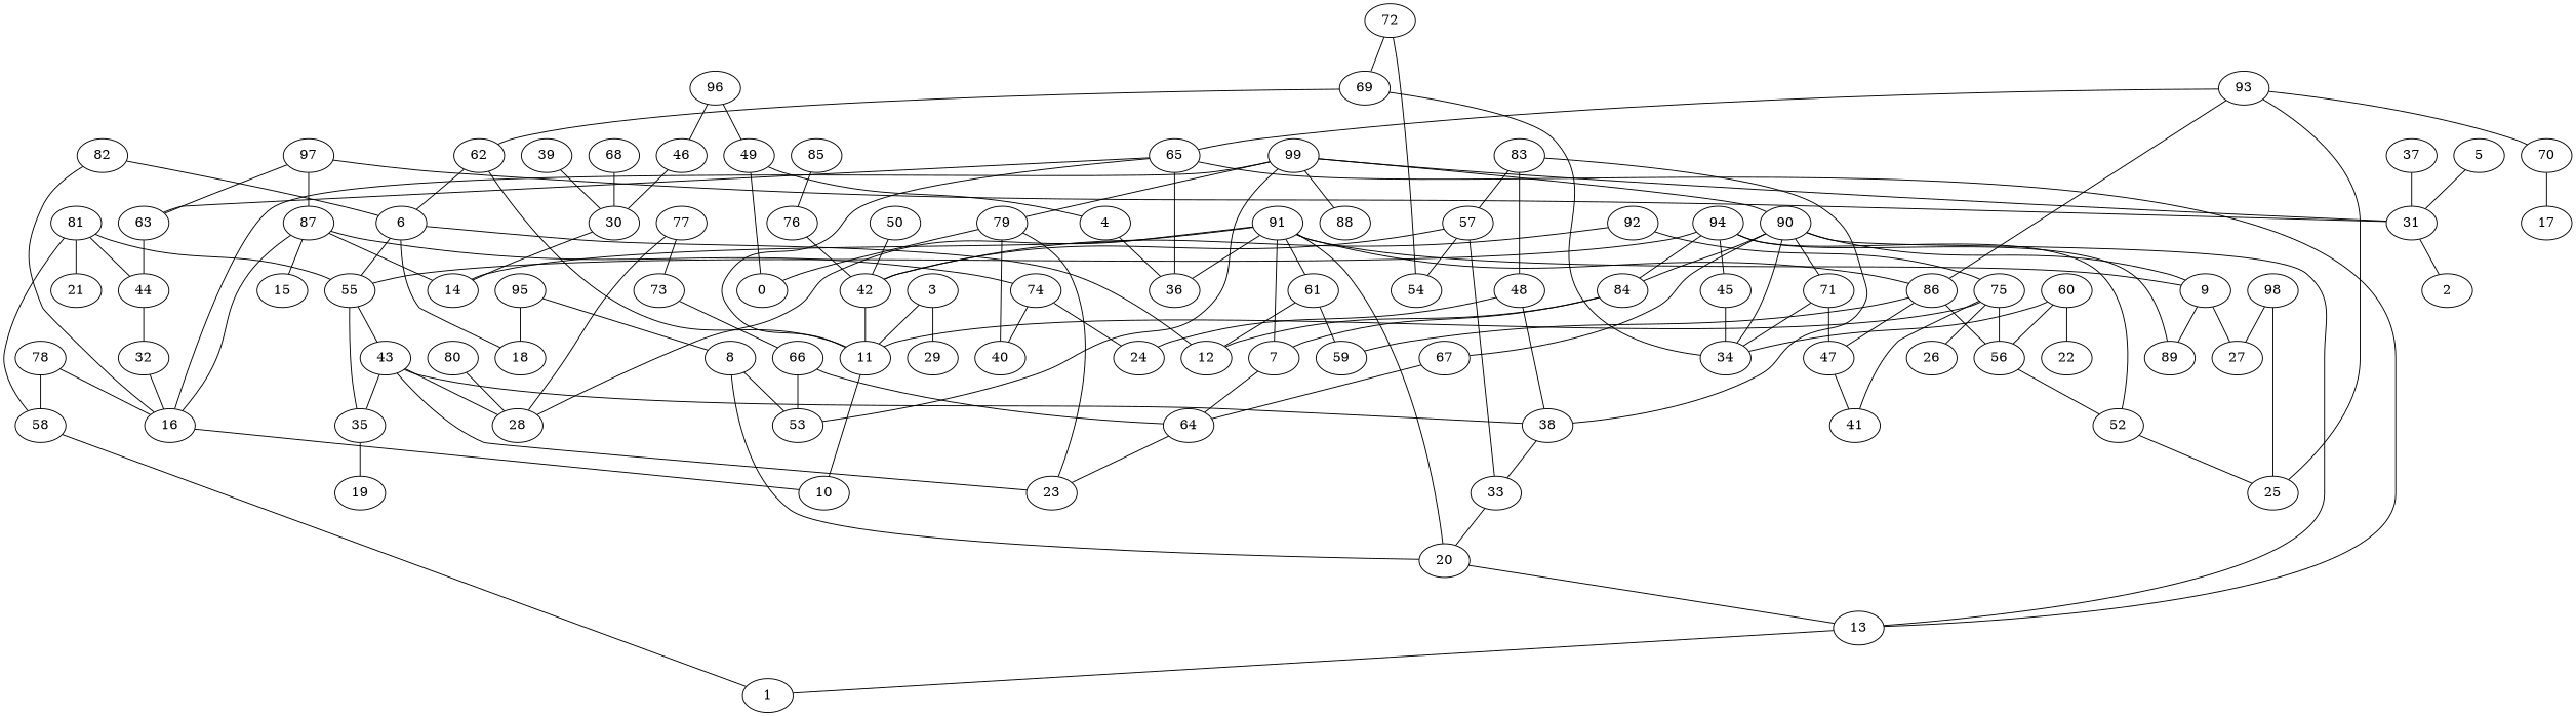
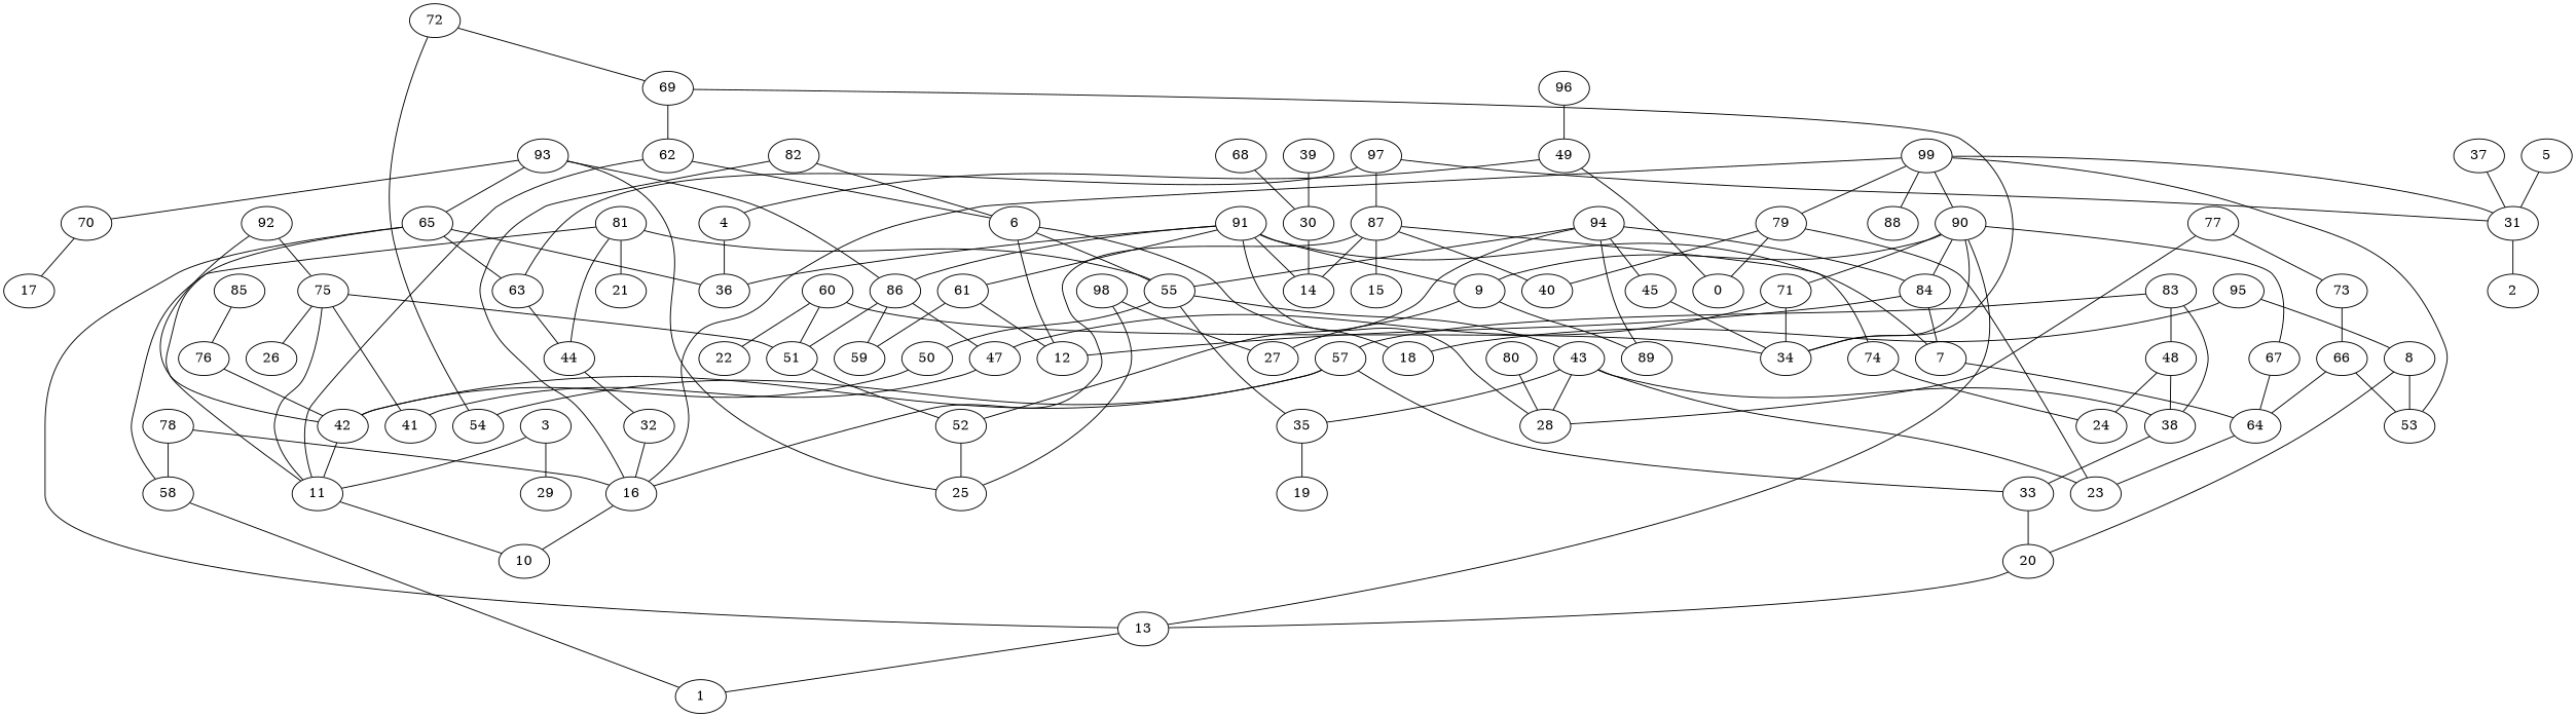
  digraph {
    edge [color=black dir=none]
    94
    45
    52
    55
    84
    89
    34
    68
    30
    14
    71
    47
    97
    87
    31
    63
    15
    74
    16
    37
    2
-   46
    98
    27
    25
    85
    76
    42
    5
    3
    11
    29
    33
    20
    13
    6
    18
    12
    35
    43
    50
    82
    61
    59
    92
    75
    10
    49
    4
    0
    36
    80
    28
    62
    19
    48
    24
    38
    57
    54
    39
    58
    1
    7
    64
    86
-   56
+   56 [label=51]
    41
    90
    67
    9
    40
    78
    93
    70
    65
    17
    72
    69
    91
    79
    23
    83
    26
    66
    53
    77
    73
    96
    44
    60
    22
    8
    81
    21
    95
    32
    99
    88
    subgraph sub_1 {
      94
      45
      52
      55
      84
      89
      34
      68
      30
      14
      71
      47
      97
      87
      31
      63
      15
      74
      16
      37
      2
-     46
      98
      27
      25
      85
      76
      42
      5
      3
      11
      29
      33
      20
      13
      6
      18
      12
      35
      43
      50
      82
      61
      59
      92
      75
      10
      49
      4
      0
      36
      80
      28
      62
      19
      48
      24
      38
      57
      54
      39
      58
      1
      7
      64
      86
      56
      41
      90
      67
      9
      40
      78
      93
      70
      65
      17
      72
      69
      91
      79
      23
      83
      26
      66
      53
      77
      73
      96
      44
      60
      22
      8
      81
      21
      95
      32
      99
      88
    }
    94 -> 45
    94 -> 52
    94 -> 55
    94 -> 84
    94 -> 89
    45 -> 34
    52 -> 25
    55 -> 35
    55 -> 43
+   55 -> 50
    84 -> 12
    84 -> 7
    68 -> 30
    30 -> 14
    71 -> 34
    71 -> 47
    47 -> 41
    97 -> 87
    97 -> 31
    97 -> 63
    87 -> 14
    87 -> 15
    87 -> 74
    87 -> 16
    31 -> 2
    63 -> 44
    74 -> 24
-   74 -> 40
+   87 -> 40
    16 -> 10
    37 -> 31
-   46 -> 30
    98 -> 27
    98 -> 25
    85 -> 76
    76 -> 42
    42 -> 11
    5 -> 31
    3 -> 11
    3 -> 29
    11 -> 10
    33 -> 20
    20 -> 13
    13 -> 1
    6 -> 55
    6 -> 18
    6 -> 12
    35 -> 19
    43 -> 35
    43 -> 28
    43 -> 38
    43 -> 23
    50 -> 42
    82 -> 16
    82 -> 6
    61 -> 12
    61 -> 59
    92 -> 42
    92 -> 75
    75 -> 11
    75 -> 56
    75 -> 41
    75 -> 26
    49 -> 4
    49 -> 0
    4 -> 36
    80 -> 28
    62 -> 11
    62 -> 6
    48 -> 24
    48 -> 38
    38 -> 33
    57 -> 42
    57 -> 33
    57 -> 54
    39 -> 30
    58 -> 1
    7 -> 64
    64 -> 23
    86 -> 47
    86 -> 59
    86 -> 56
    56 -> 52
    90 -> 84
    90 -> 34
    90 -> 71
    90 -> 13
    90 -> 67
    90 -> 9
    67 -> 64
    9 -> 89
    9 -> 27
    78 -> 16
    78 -> 58
    93 -> 25
    93 -> 86
    93 -> 70
    93 -> 65
    70 -> 17
    65 -> 63
    65 -> 11
    65 -> 13
    65 -> 36
    72 -> 54
    72 -> 69
    69 -> 34
    69 -> 62
    91 -> 14
-   91 -> 20
    91 -> 61
    91 -> 36
    91 -> 28
    91 -> 7
    91 -> 86
    91 -> 9
    79 -> 0
    79 -> 40
    79 -> 23
    83 -> 48
    83 -> 38
    83 -> 57
    66 -> 64
    66 -> 53
    77 -> 28
    77 -> 73
    73 -> 66
-   96 -> 46
    96 -> 49
    44 -> 32
    60 -> 34
    60 -> 56
    60 -> 22
    8 -> 20
    8 -> 53
    81 -> 55
    81 -> 58
    81 -> 44
    81 -> 21
    95 -> 18
    95 -> 8
    32 -> 16
    99 -> 31
    99 -> 16
    99 -> 90
    99 -> 79
    99 -> 53
    99 -> 88
  }
